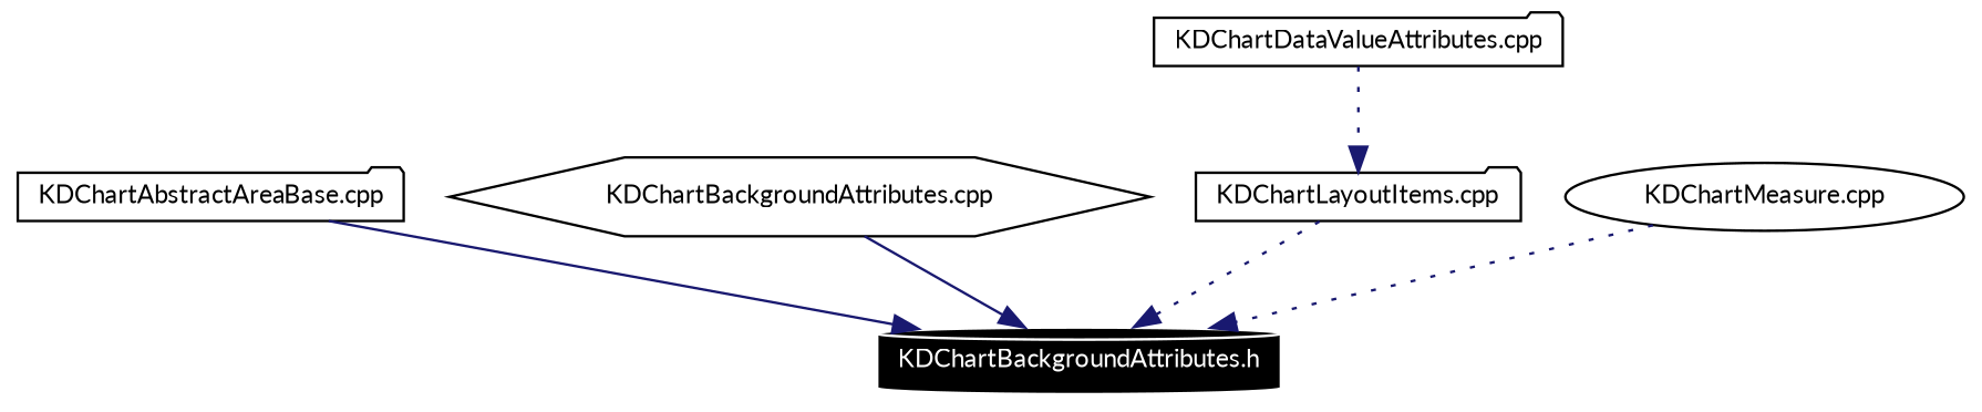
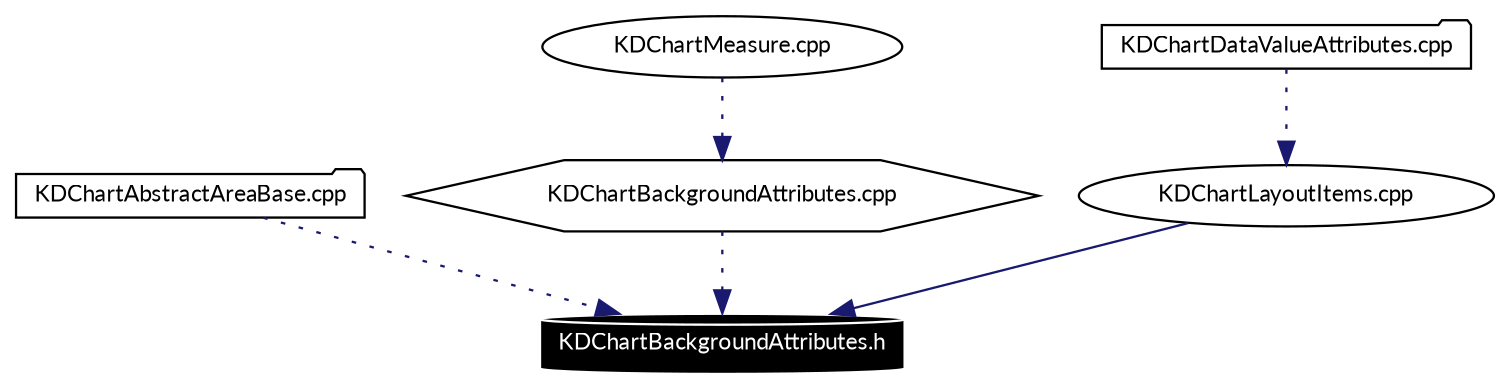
  digraph {
    fontname=Lato
    node [color=black fontname=Lato fontsize=10 shape=folder]
    edge [color=midnightblue fontname=Lato fontsize=10 labelfontname=Helvetica labelfontsize=10 style=solid]
    n1 [color=white fillcolor=black fontcolor=white height=0.2 label="KDChartBackgroundAttributes.h" shape=cylinder style=filled width=0.4]
    n2 [height=0.2 label="KDChartAbstractAreaBase.cpp" width=0.4]
    n3 [height=0.2 label="KDChartBackgroundAttributes.cpp" shape=hexagon width=0.4]
    n4 [height=0.2 label="KDChartDataValueAttributes.cpp" width=0.4]
-   n5 [height=0.2 label="KDChartLayoutItems.cpp" width=0.4]
+   n5 [height=0.2 label="KDChartLayoutItems.cpp" shape=ellipse width=0.4]
    n6 [height=0.2 label="KDChartMeasure.cpp" shape=ellipse width=0.4]
-   n2 -> n1
-   n3 -> n1
+   n2 -> n1 [style=dotted]
+   n3 -> n1 [style=dotted]
    n4 -> n5 [style=dotted]
-   n5 -> n1 [style=dotted]
-   n6 -> n1 [style=dotted]
+   n5 -> n1
+   n6 -> n3 [style=dotted]
  }
